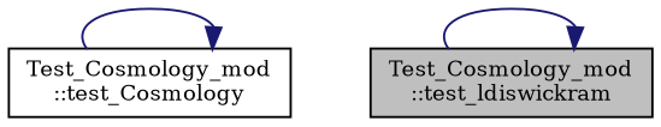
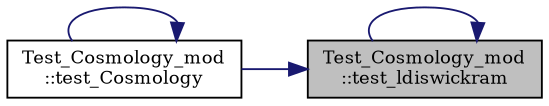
  digraph {
    rankdir=RL
    fontname="DejaVu Serif"
    node [color=black fontname="DejaVu Serif" fontsize=10 shape=record style=filled]
    edge [color=midnightblue dir=back fontname="DejaVu Serif" fontsize=10 labelfontname=Helvetica labelfontsize=10 style=solid]
    n1 [fillcolor=grey75 fontcolor=black height=0.2 label="Test_Cosmology_mod\l::test_ldiswickram" width=0.4]
    n2 [fillcolor=white height=0.2 label="Test_Cosmology_mod\l::test_Cosmology" width=0.4]
    n1 -> n1
+   n1 -> n2
    n2 -> n2
  }
